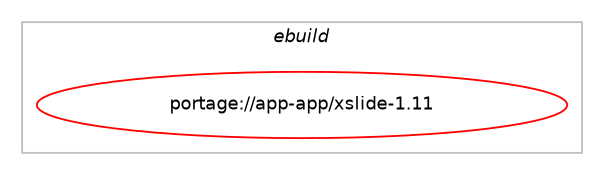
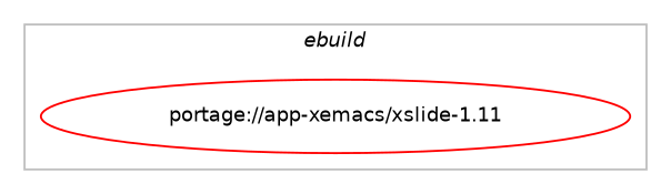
  digraph {
    compound=true
    concentrate=true
    fontname=Helvetica
    fontsize=10
    newrank=true
    rankdir=TB
    ranksep=1.5
-   n1 [color=red fontname=Helvetica fontsize=10 label="portage://app-app/xslide-1.11" width=4]
+   n1 [color=red fontname=Helvetica fontsize=10 label="portage://app-xemacs/xslide-1.11" width=4]
    subgraph cluster_1 {
      color=gray
      label=<<i>ebuild</i>>
      rank=same
      n1
    }
    subgraph cluster_2 {
      color=gray
      label=<<i>dependencies</i>>
      subgraph cluster_3 {
        color=gray
        fillcolor="#eeeeee"
        label=<<i>compile</i>>
        style=filled
      }
      subgraph cluster_4 {
        color=gray
        fillcolor="#eeeeee"
        label=<<i>compile and run</i>>
        style=filled
      }
      subgraph cluster_5 {
        color=gray
        fillcolor="#eeeeee"
        label=<<i>run</i>>
        style=filled
      }
    }
    subgraph cluster_6 {
      color=gray
      label=<<i>candidates</i>>
      rank=same
    }
  }
